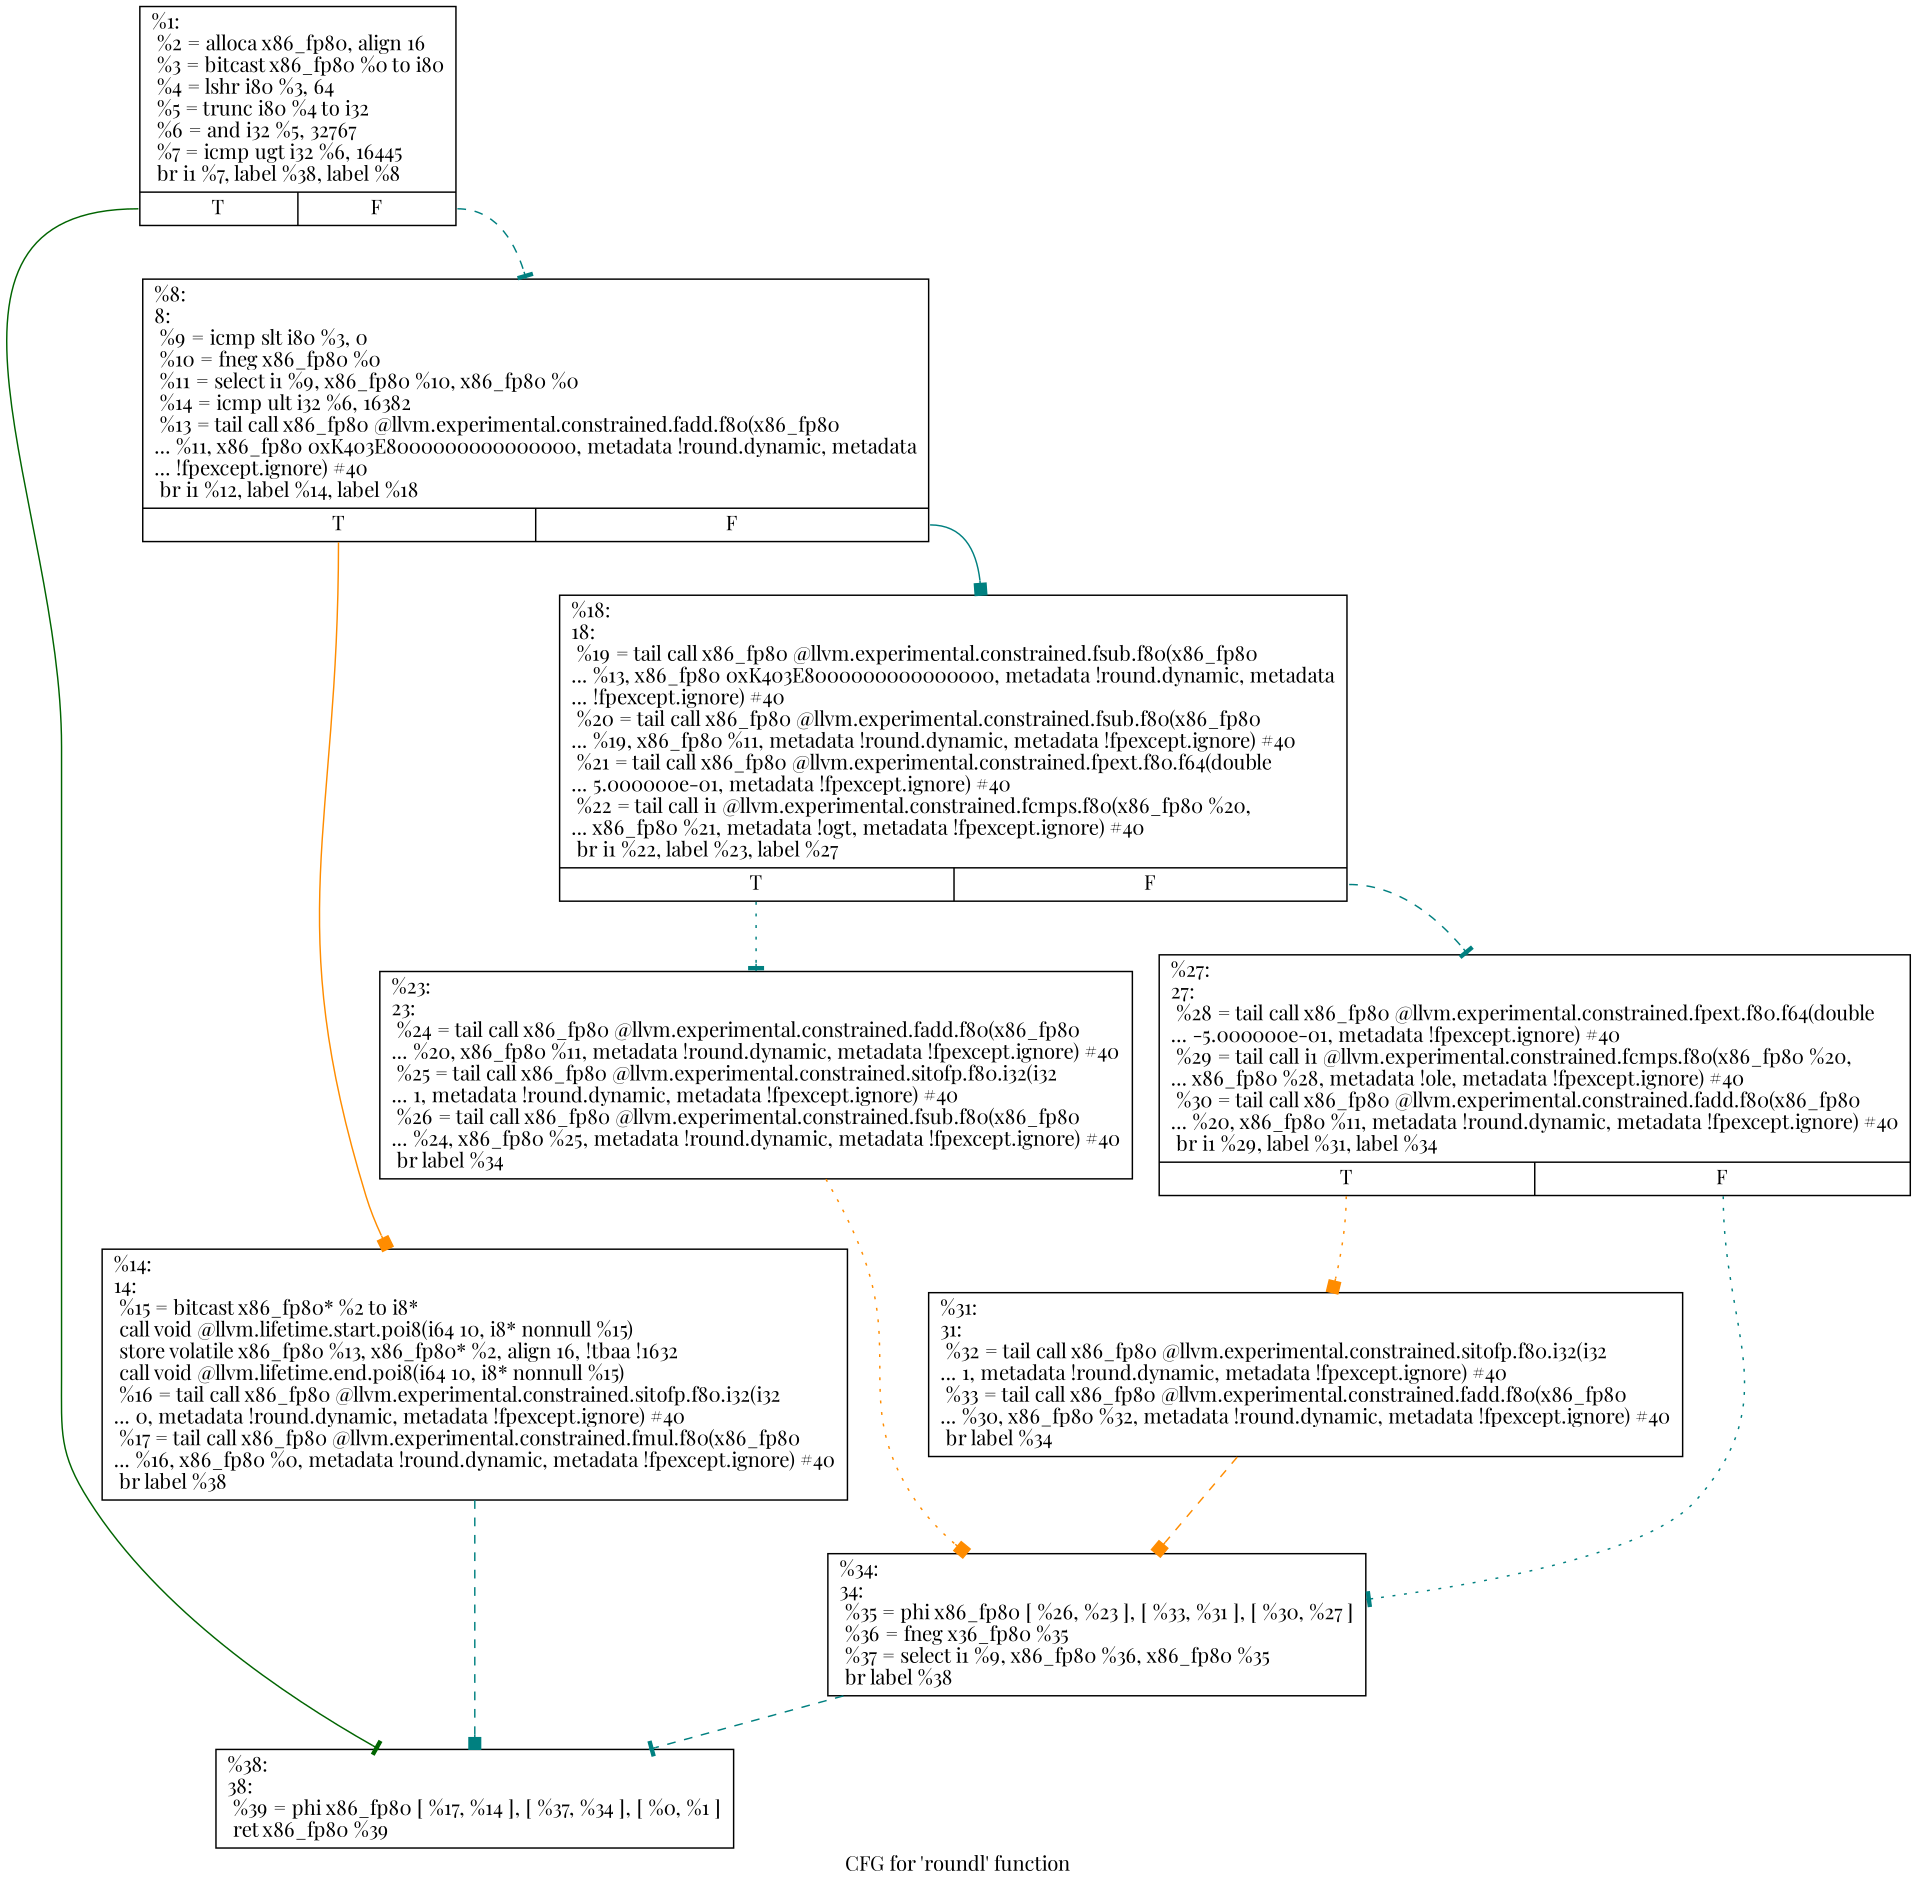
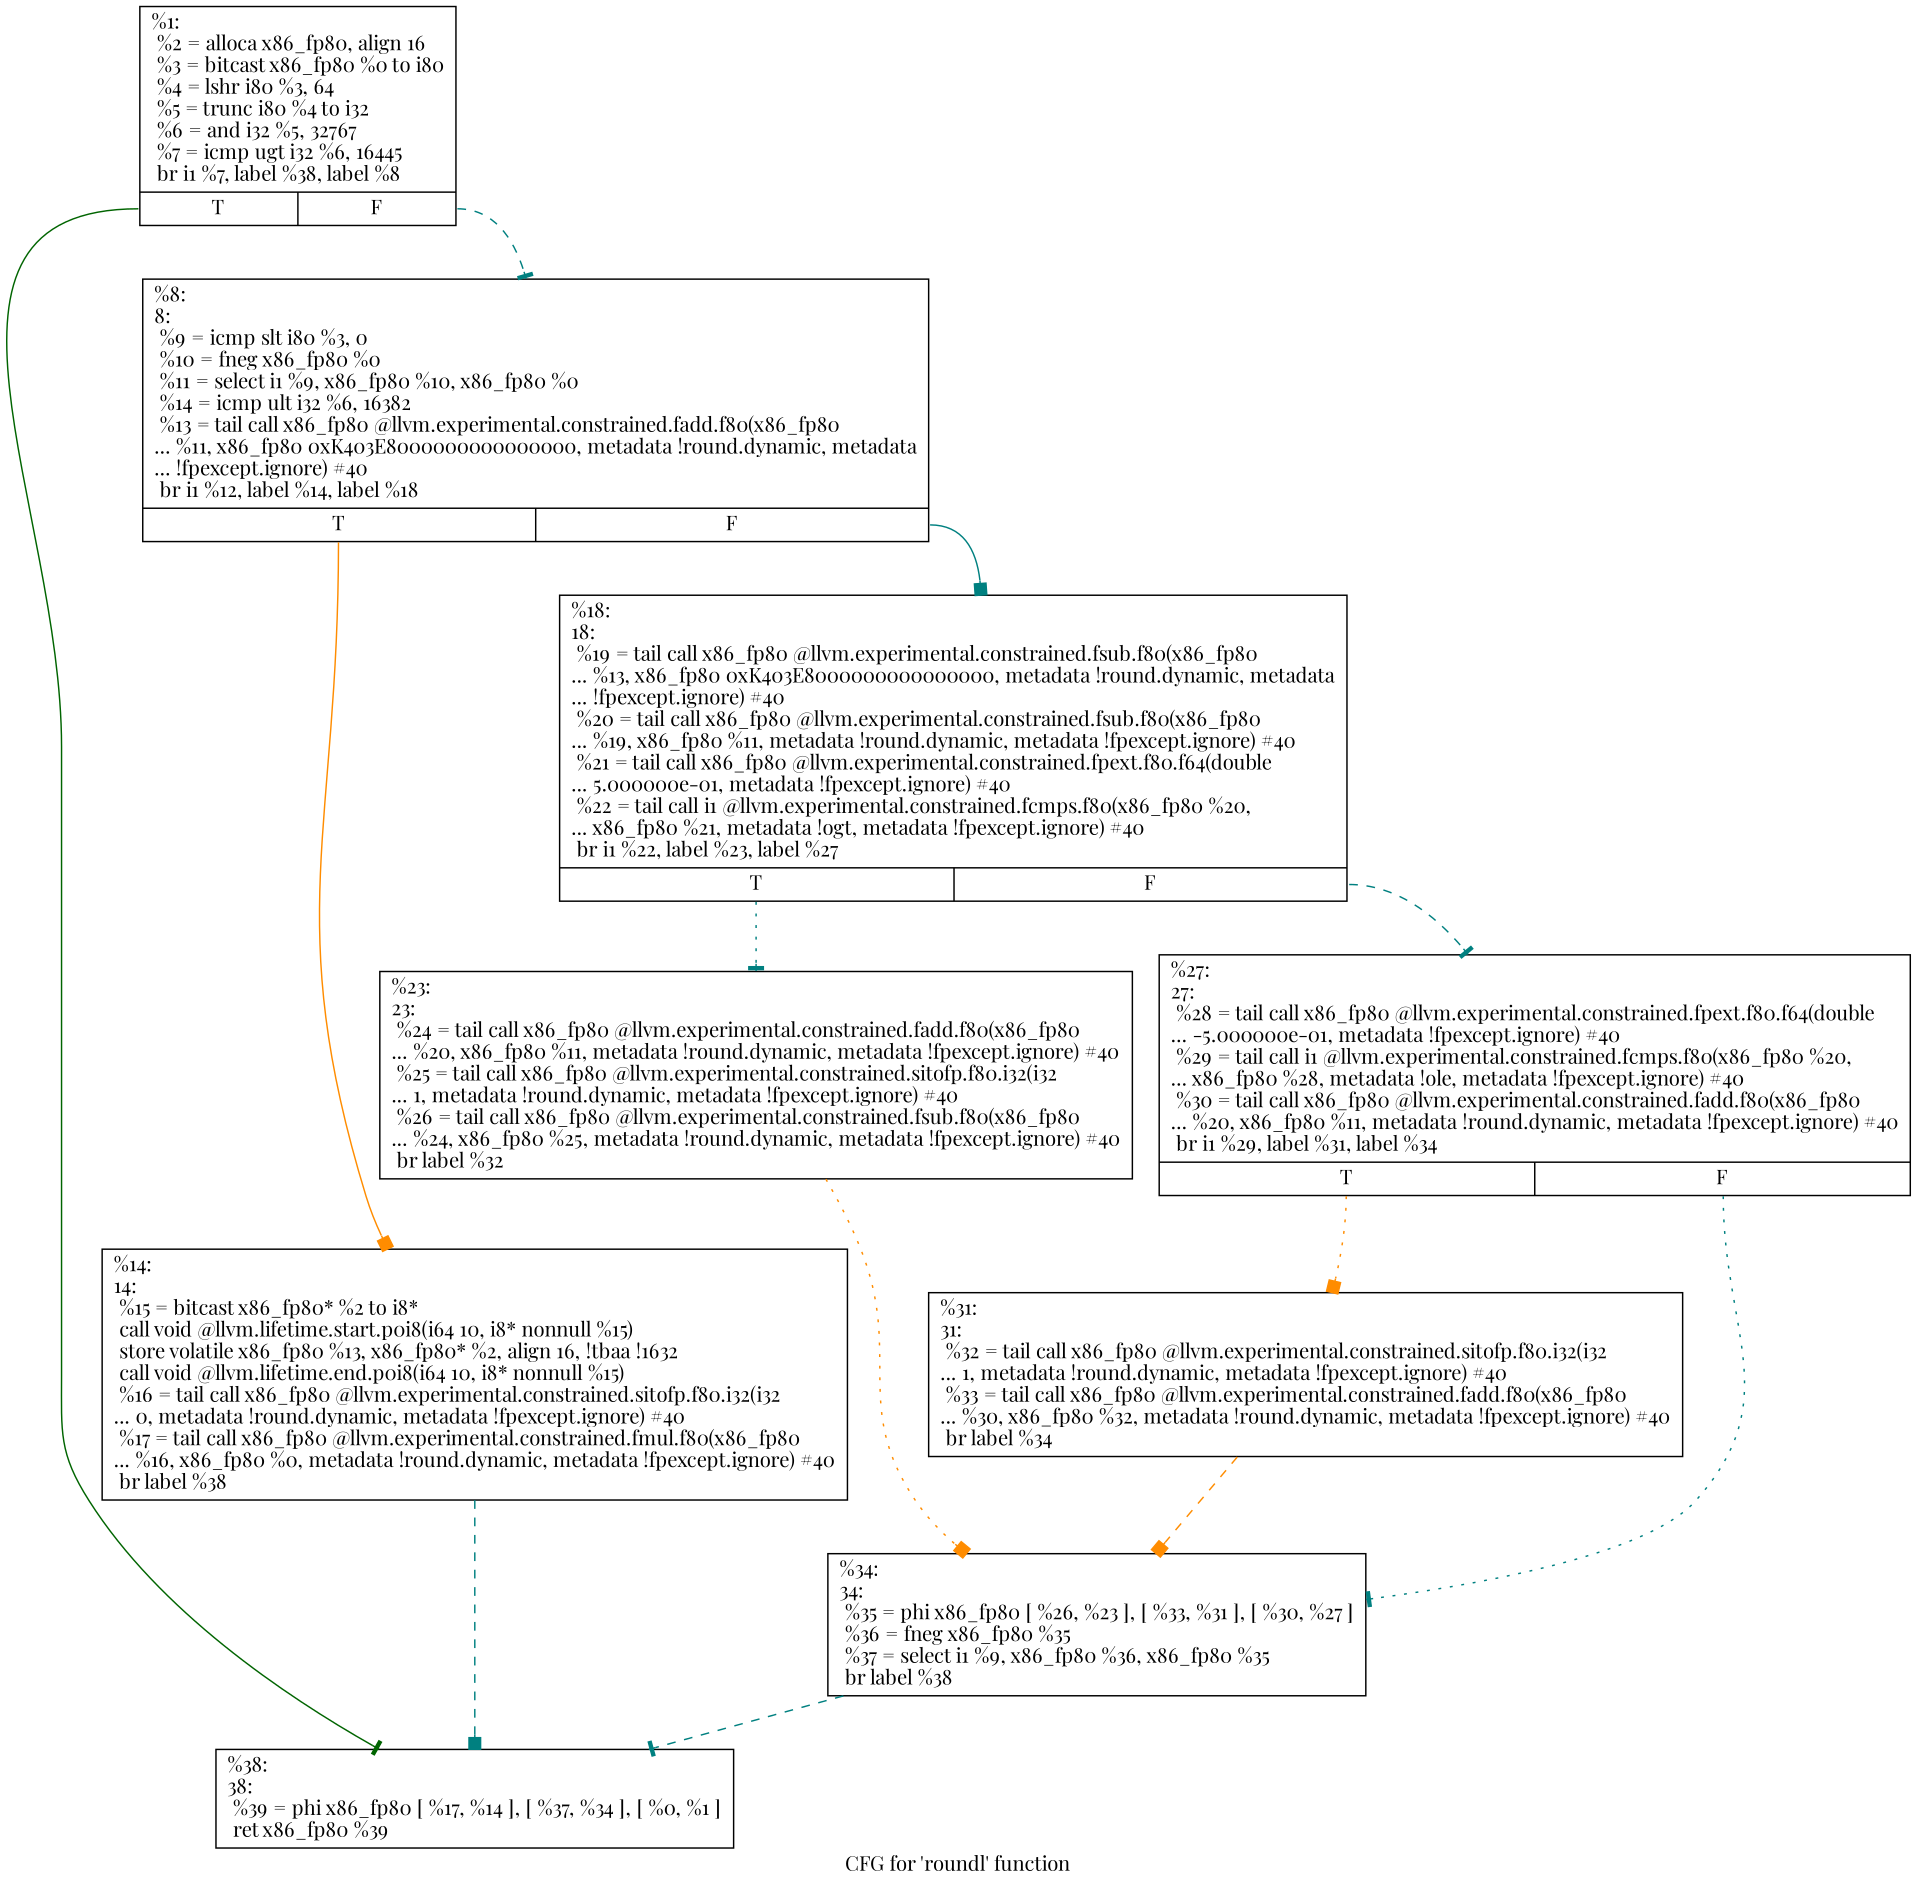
  digraph {
    fontname="Playfair Display"
    label="CFG for 'roundl' function"
    node [fontname="Playfair Display" shape=record]
    edge [arrowhead=tee color=teal fontname="Playfair Display" style=dashed]
    n1 [label="{%1:\l  %2 = alloca x86_fp80, align 16\l  %3 = bitcast x86_fp80 %0 to i80\l  %4 = lshr i80 %3, 64\l  %5 = trunc i80 %4 to i32\l  %6 = and i32 %5, 32767\l  %7 = icmp ugt i32 %6, 16445\l  br i1 %7, label %38, label %8\l|{<s0>T|<s1>F}}"]
    n2 [label="{%38:\l38:                                               \l  %39 = phi x86_fp80 [ %17, %14 ], [ %37, %34 ], [ %0, %1 ]\l  ret x86_fp80 %39\l}"]
    n3 [label="{%8:\l8:                                                \l  %9 = icmp slt i80 %3, 0\l  %10 = fneg x86_fp80 %0\l  %11 = select i1 %9, x86_fp80 %10, x86_fp80 %0\l  %14 = icmp ult i32 %6, 16382\l  %13 = tail call x86_fp80 @llvm.experimental.constrained.fadd.f80(x86_fp80\l... %11, x86_fp80 0xK403E8000000000000000, metadata !round.dynamic, metadata\l... !fpexcept.ignore) #40\l  br i1 %12, label %14, label %18\l|{<s0>T|<s1>F}}"]
    n4 [label="{%14:\l14:                                               \l  %15 = bitcast x86_fp80* %2 to i8*\l  call void @llvm.lifetime.start.p0i8(i64 10, i8* nonnull %15)\l  store volatile x86_fp80 %13, x86_fp80* %2, align 16, !tbaa !1632\l  call void @llvm.lifetime.end.p0i8(i64 10, i8* nonnull %15)\l  %16 = tail call x86_fp80 @llvm.experimental.constrained.sitofp.f80.i32(i32\l... 0, metadata !round.dynamic, metadata !fpexcept.ignore) #40\l  %17 = tail call x86_fp80 @llvm.experimental.constrained.fmul.f80(x86_fp80\l... %16, x86_fp80 %0, metadata !round.dynamic, metadata !fpexcept.ignore) #40\l  br label %38\l}"]
    n5 [label="{%18:\l18:                                               \l  %19 = tail call x86_fp80 @llvm.experimental.constrained.fsub.f80(x86_fp80\l... %13, x86_fp80 0xK403E8000000000000000, metadata !round.dynamic, metadata\l... !fpexcept.ignore) #40\l  %20 = tail call x86_fp80 @llvm.experimental.constrained.fsub.f80(x86_fp80\l... %19, x86_fp80 %11, metadata !round.dynamic, metadata !fpexcept.ignore) #40\l  %21 = tail call x86_fp80 @llvm.experimental.constrained.fpext.f80.f64(double\l... 5.000000e-01, metadata !fpexcept.ignore) #40\l  %22 = tail call i1 @llvm.experimental.constrained.fcmps.f80(x86_fp80 %20,\l... x86_fp80 %21, metadata !ogt, metadata !fpexcept.ignore) #40\l  br i1 %22, label %23, label %27\l|{<s0>T|<s1>F}}"]
-   n6 [label="{%23:\l23:                                               \l  %24 = tail call x86_fp80 @llvm.experimental.constrained.fadd.f80(x86_fp80\l... %20, x86_fp80 %11, metadata !round.dynamic, metadata !fpexcept.ignore) #40\l  %25 = tail call x86_fp80 @llvm.experimental.constrained.sitofp.f80.i32(i32\l... 1, metadata !round.dynamic, metadata !fpexcept.ignore) #40\l  %26 = tail call x86_fp80 @llvm.experimental.constrained.fsub.f80(x86_fp80\l... %24, x86_fp80 %25, metadata !round.dynamic, metadata !fpexcept.ignore) #40\l  br label %34\l}"]
+   n6 [label="{%23:\l23:                                               \l  %24 = tail call x86_fp80 @llvm.experimental.constrained.fadd.f80(x86_fp80\l... %20, x86_fp80 %11, metadata !round.dynamic, metadata !fpexcept.ignore) #40\l  %25 = tail call x86_fp80 @llvm.experimental.constrained.sitofp.f80.i32(i32\l... 1, metadata !round.dynamic, metadata !fpexcept.ignore) #40\l  %26 = tail call x86_fp80 @llvm.experimental.constrained.fsub.f80(x86_fp80\l... %24, x86_fp80 %25, metadata !round.dynamic, metadata !fpexcept.ignore) #40\l  br label %32\l}"]
    n7 [label="{%27:\l27:                                               \l  %28 = tail call x86_fp80 @llvm.experimental.constrained.fpext.f80.f64(double\l... -5.000000e-01, metadata !fpexcept.ignore) #40\l  %29 = tail call i1 @llvm.experimental.constrained.fcmps.f80(x86_fp80 %20,\l... x86_fp80 %28, metadata !ole, metadata !fpexcept.ignore) #40\l  %30 = tail call x86_fp80 @llvm.experimental.constrained.fadd.f80(x86_fp80\l... %20, x86_fp80 %11, metadata !round.dynamic, metadata !fpexcept.ignore) #40\l  br i1 %29, label %31, label %34\l|{<s0>T|<s1>F}}"]
-   n8 [label="{%34:\l34:                                               \l  %35 = phi x86_fp80 [ %26, %23 ], [ %33, %31 ], [ %30, %27 ]\l  %36 = fneg x36_fp80 %35\l  %37 = select i1 %9, x86_fp80 %36, x86_fp80 %35\l  br label %38\l}"]
+   n8 [label="{%34:\l34:                                               \l  %35 = phi x86_fp80 [ %26, %23 ], [ %33, %31 ], [ %30, %27 ]\l  %36 = fneg x86_fp80 %35\l  %37 = select i1 %9, x86_fp80 %36, x86_fp80 %35\l  br label %38\l}"]
    n9 [label="{%31:\l31:                                               \l  %32 = tail call x86_fp80 @llvm.experimental.constrained.sitofp.f80.i32(i32\l... 1, metadata !round.dynamic, metadata !fpexcept.ignore) #40\l  %33 = tail call x86_fp80 @llvm.experimental.constrained.fadd.f80(x86_fp80\l... %30, x86_fp80 %32, metadata !round.dynamic, metadata !fpexcept.ignore) #40\l  br label %34\l}"]
    n1 -> n2 [color=darkgreen style=solid tailport=s0]
    n1 -> n3 [tailport=s1]
    n3 -> n4 [arrowhead=box color=darkorange style=solid tailport=s0]
    n3 -> n5 [arrowhead=box style=solid tailport=s1]
    n4 -> n2 [arrowhead=box]
    n5 -> n6 [style=dotted tailport=s0]
    n5 -> n7 [tailport=s1]
    n6 -> n8 [arrowhead=box color=darkorange style=dotted]
    n7 -> n8 [style=dotted tailport=s1]
    n7 -> n9 [arrowhead=box color=darkorange style=dotted tailport=s0]
    n8 -> n2
    n9 -> n8 [arrowhead=box color=darkorange]
  }
